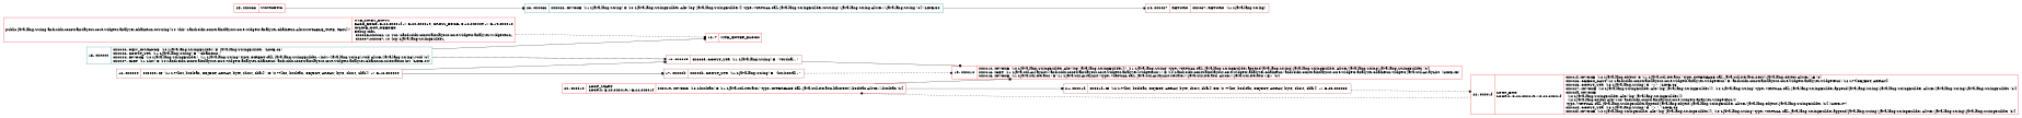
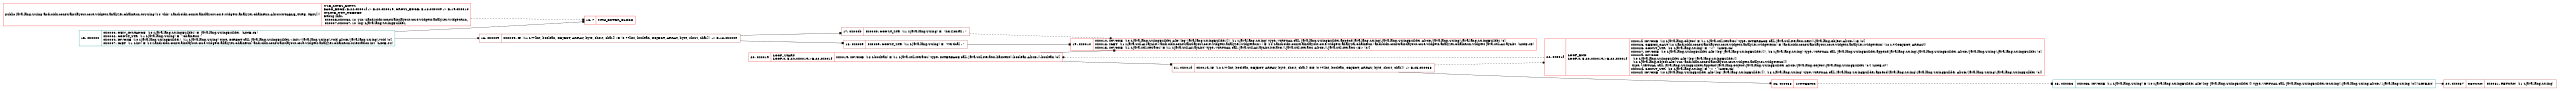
  digraph {
    rankdir=LR
    node [color=red shape=record]
    edge [arrowhead=box style=solid]
    n1 [label="{13\:\ ?|MTH_ENTER_BLOCK\l}"]
    n2 [color=teal label="{15\:\ 0x0000|0x0000: NEW_INSTANCE  (r0 I:java.lang.StringBuilder) =  java.lang.StringBuilder  (LINE:43)\l0x0002: CONST_STR  (r1 I:java.lang.String) =  \"ChainRun \" \l0x0004: INVOKE  (r0 I:java.lang.StringBuilder), (r1 I:java.lang.String) type: DIRECT call: java.lang.StringBuilder.\<init\>(java.lang.String):void A[MD:(java.lang.String):void (c)]\l0x0007: IGET  (r1 I:int) = (r4 I:androidx.constraintlayout.core.widgets.analyzer.ChainRun) androidx.constraintlayout.core.widgets.analyzer.ChainRun.orientation int  (LINE:44)\l}"]
    n3 [color=brown label="{16\:\ 0x0009|0x0009: IF  (r1 I:??[int, boolean, OBJECT, ARRAY, byte, short, char]) != (0 ??[int, boolean, OBJECT, ARRAY, byte, short, char])  \-\> B:18:0x000e \l}"]
    n4 [color=brown label="{17\:\ 0x000b|0x000b: CONST_STR  (r1 I:java.lang.String) =  \"horizontal : \" \l}"]
    n5 [color=brown label="{18\:\ 0x000e|0x000e: CONST_STR  (r1 I:java.lang.String) =  \"vertical : \" \l}"]
    n6 [label="{19\:\ 0x0010|0x0010: INVOKE  (r0 I:java.lang.StringBuilder A[D('log' java.lang.StringBuilder)]), (r1 I:java.lang.String) type: VIRTUAL call: java.lang.StringBuilder.append(java.lang.String):java.lang.StringBuilder A[MD:(java.lang.String):java.lang.StringBuilder (c)]\l0x0013: IGET  (r1 I:java.util.ArrayList\<androidx.constraintlayout.core.widgets.analyzer.WidgetRun\>) = (r4 I:androidx.constraintlayout.core.widgets.analyzer.ChainRun) androidx.constraintlayout.core.widgets.analyzer.ChainRun.widgets java.util.ArrayList  (LINE:45)\l0x0015: INVOKE  (r1 I:java.util.Iterator) = (r1 I:java.util.ArrayList) type: VIRTUAL call: java.util.ArrayList.iterator():java.util.Iterator A[MD:():java.util.Iterator\<E\> (c)]\l}"]
    n7 [label="{20\:\ 0x0019|LOOP_START\lLOOP:0: B:20:0x0019\-\>B:22:0x001f\l|0x0019: INVOKE  (r2 I:boolean) = (r1 I:java.util.Iterator) type: INTERFACE call: java.util.Iterator.hasNext():boolean A[MD:():boolean (c)]\l}"]
    n8 [color=brown label="{21\:\ 0x001d|0x001d: IF  (r2 I:??[int, boolean, OBJECT, ARRAY, byte, short, char]) == (0 ??[int, boolean, OBJECT, ARRAY, byte, short, char])  \-\> B:25:0x0033 \l}"]
    n9 [label="{22\:\ 0x001f|LOOP_END\lLOOP:0: B:20:0x0019\-\>B:22:0x001f\l|0x001f: INVOKE  (r2 I:java.lang.Object) = (r1 I:java.util.Iterator) type: INTERFACE call: java.util.Iterator.next():java.lang.Object A[MD:():E (c)]\l0x0023: CHECK_CAST (r2 I:androidx.constraintlayout.core.widgets.analyzer.WidgetRun) = (androidx.constraintlayout.core.widgets.analyzer.WidgetRun) (r2 I:??[OBJECT, ARRAY]) \l0x0025: CONST_STR  (r3 I:java.lang.String) =  \"\<\"  (LINE:46)\l0x0027: INVOKE  (r0 I:java.lang.StringBuilder A[D('log' java.lang.StringBuilder)]), (r3 I:java.lang.String) type: VIRTUAL call: java.lang.StringBuilder.append(java.lang.String):java.lang.StringBuilder A[MD:(java.lang.String):java.lang.StringBuilder (c)]\l0x002a: INVOKE  \l  (r0 I:java.lang.StringBuilder A[D('log' java.lang.StringBuilder)])\l  (r2 I:java.lang.Object A[D('run' androidx.constraintlayout.core.widgets.analyzer.WidgetRun)])\l type: VIRTUAL call: java.lang.StringBuilder.append(java.lang.Object):java.lang.StringBuilder A[MD:(java.lang.Object):java.lang.StringBuilder (c)] (LINE:47)\l0x002d: CONST_STR  (r3 I:java.lang.String) =  \"\> \"  (LINE:48)\l0x002f: INVOKE  (r0 I:java.lang.StringBuilder A[D('log' java.lang.StringBuilder)]), (r3 I:java.lang.String) type: VIRTUAL call: java.lang.StringBuilder.append(java.lang.String):java.lang.StringBuilder A[MD:(java.lang.String):java.lang.StringBuilder (c)]\l}"]
    n10 [label="{25\:\ 0x0033|SYNTHETIC\l}"]
    n11 [color=teal label="{23\:\ 0x0033|0x0033: INVOKE  (r1 I:java.lang.String) = (r0 I:java.lang.StringBuilder A[D('log' java.lang.StringBuilder)]) type: VIRTUAL call: java.lang.StringBuilder.toString():java.lang.String A[MD:():java.lang.String (c)] (LINE:50)\l}"]
-   n12 [color=brown label="{24\:\ 0x0037|RETURN\l|0x0037: RETURN  (r1 I:java.lang.String) \l}"]
+   n12 [color=brown label="{24\:\ 0x0037|RETURN\l|0x0031: RETURN  (r1 I:java.lang.String) \l}"]
    n13 [label="{public java.lang.String androidx.constraintlayout.core.widgets.analyzer.ChainRun.toString((r4 'this' I:androidx.constraintlayout.core.widgets.analyzer.ChainRun A[IMMUTABLE_TYPE, THIS]))  | USE_LINES_HINTS\lBACK_EDGE: B:22:0x001f \-\> B:20:0x0019, CROSS_EDGE: B:18:0x000e \-\> B:19:0x0010\lINLINE_NOT_NEEDED\lDebug Info:\l  0x0025\-0x0032: r2 'run' Landroidx\/constraintlayout\/core\/widgets\/analyzer\/WidgetRun;\l  0x0007\-0x0037: r0 'log' Ljava\/lang\/StringBuilder;\l}"]
    n2 -> n1
-   n2 -> n5 [arrowhead=dot]
+   n2 -> n3 [arrowhead=dot]
    n3 -> n4
    n3 -> n5
    n4 -> n6 [arrowhead=dot style=dashed]
    n5 -> n6
    n7 -> n6
    n7 -> n8
    n8 -> n9 [arrowhead=dot style=dashed]
+   n8 -> n10 [arrowhead=dot]
    n9 -> n7 [arrowhead=dot style=dashed]
-   n10 -> n11
+   n10 -> n11 [style=dashed]
    n11 -> n12 [arrowhead=dot]
    n13 -> n1 [style=dashed]
  }
